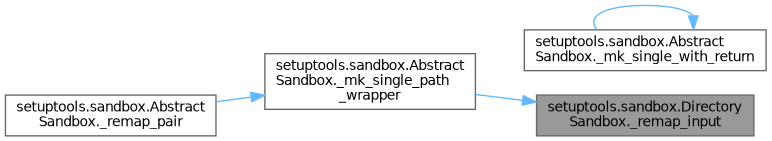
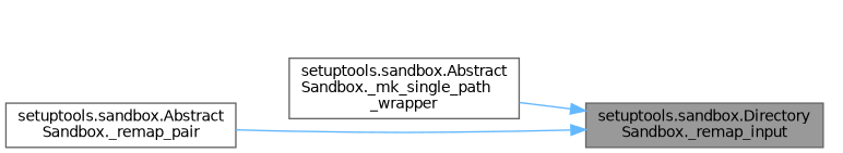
  digraph {
    rankdir=RL
    node [color=grey40 fillcolor=white fontname=Helvetica fontsize=10 shape=box style=filled]
    edge [color=steelblue1 dir=back fontname=Helvetica fontsize=10 labelfontname=Helvetica labelfontsize=10 style=solid]
    n1 [color=gray40 fillcolor=grey60 fontcolor=black height=0.2 label="setuptools.sandbox.Directory\lSandbox._remap_input" width=0.4]
    n2 [height=0.2 label="setuptools.sandbox.Abstract\lSandbox._mk_single_path\l_wrapper" width=0.4]
    n3 [height=0.2 label="setuptools.sandbox.Abstract\lSandbox._remap_pair" width=0.4]
-   n4 [height=0.2 label="setuptools.sandbox.Abstract\lSandbox._mk_single_with_return" width=0.4]
    n1 -> n2
-   n2 -> n3
-   n4 -> n4
+   n1 -> n3
  }
